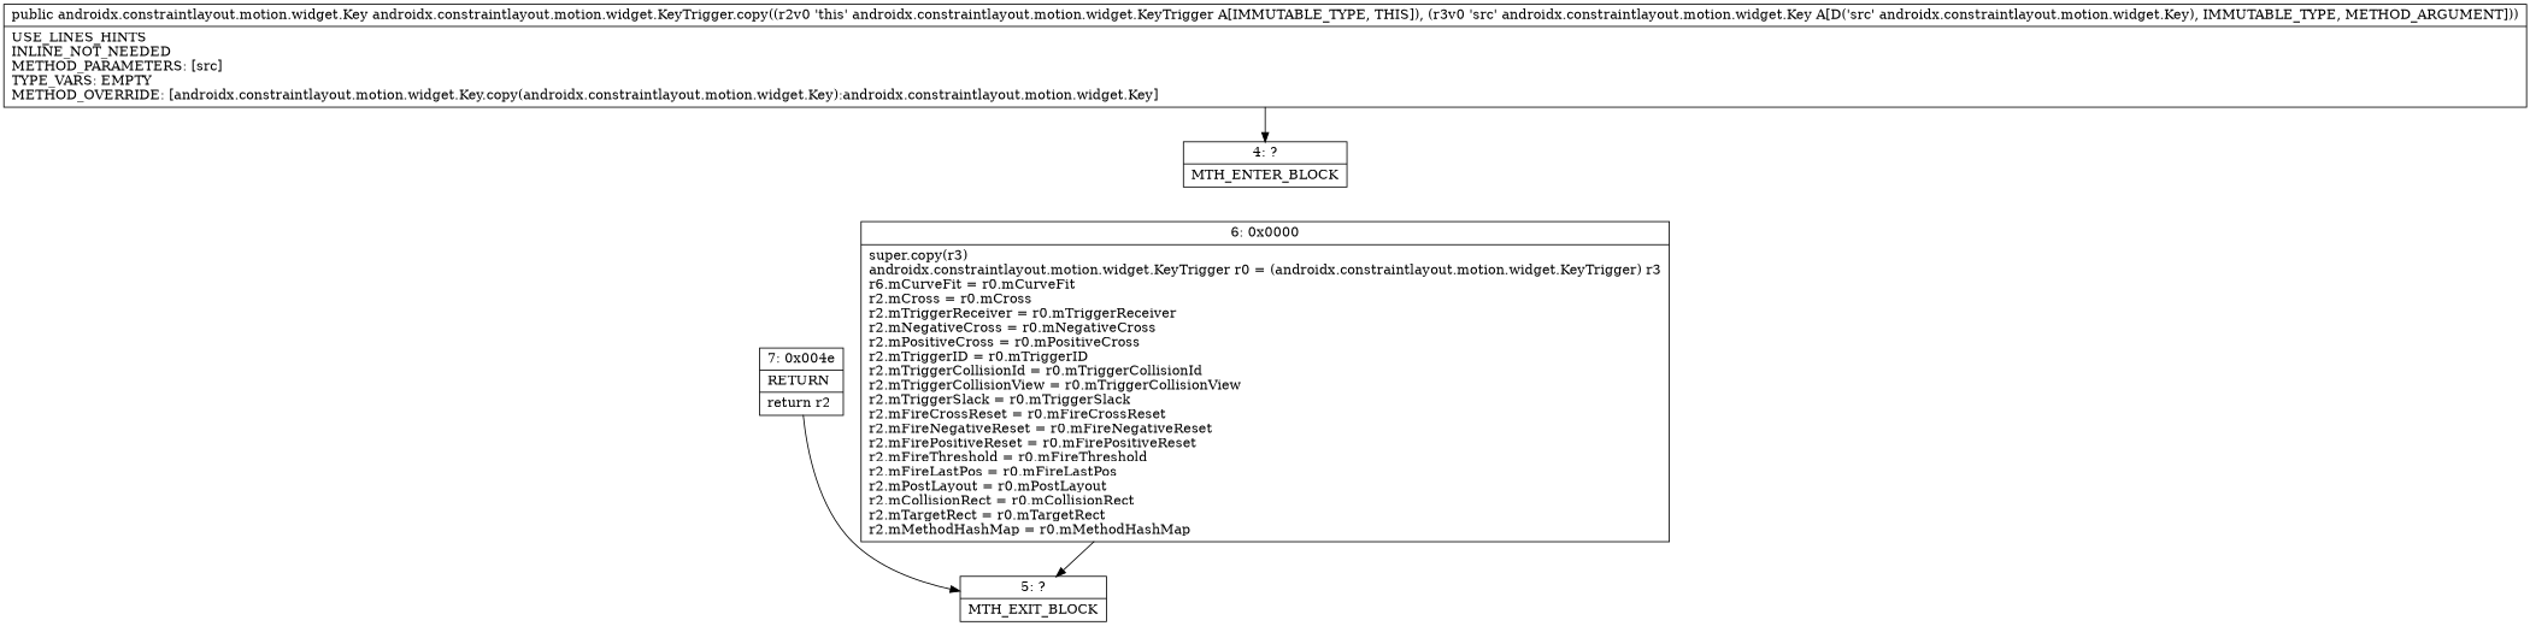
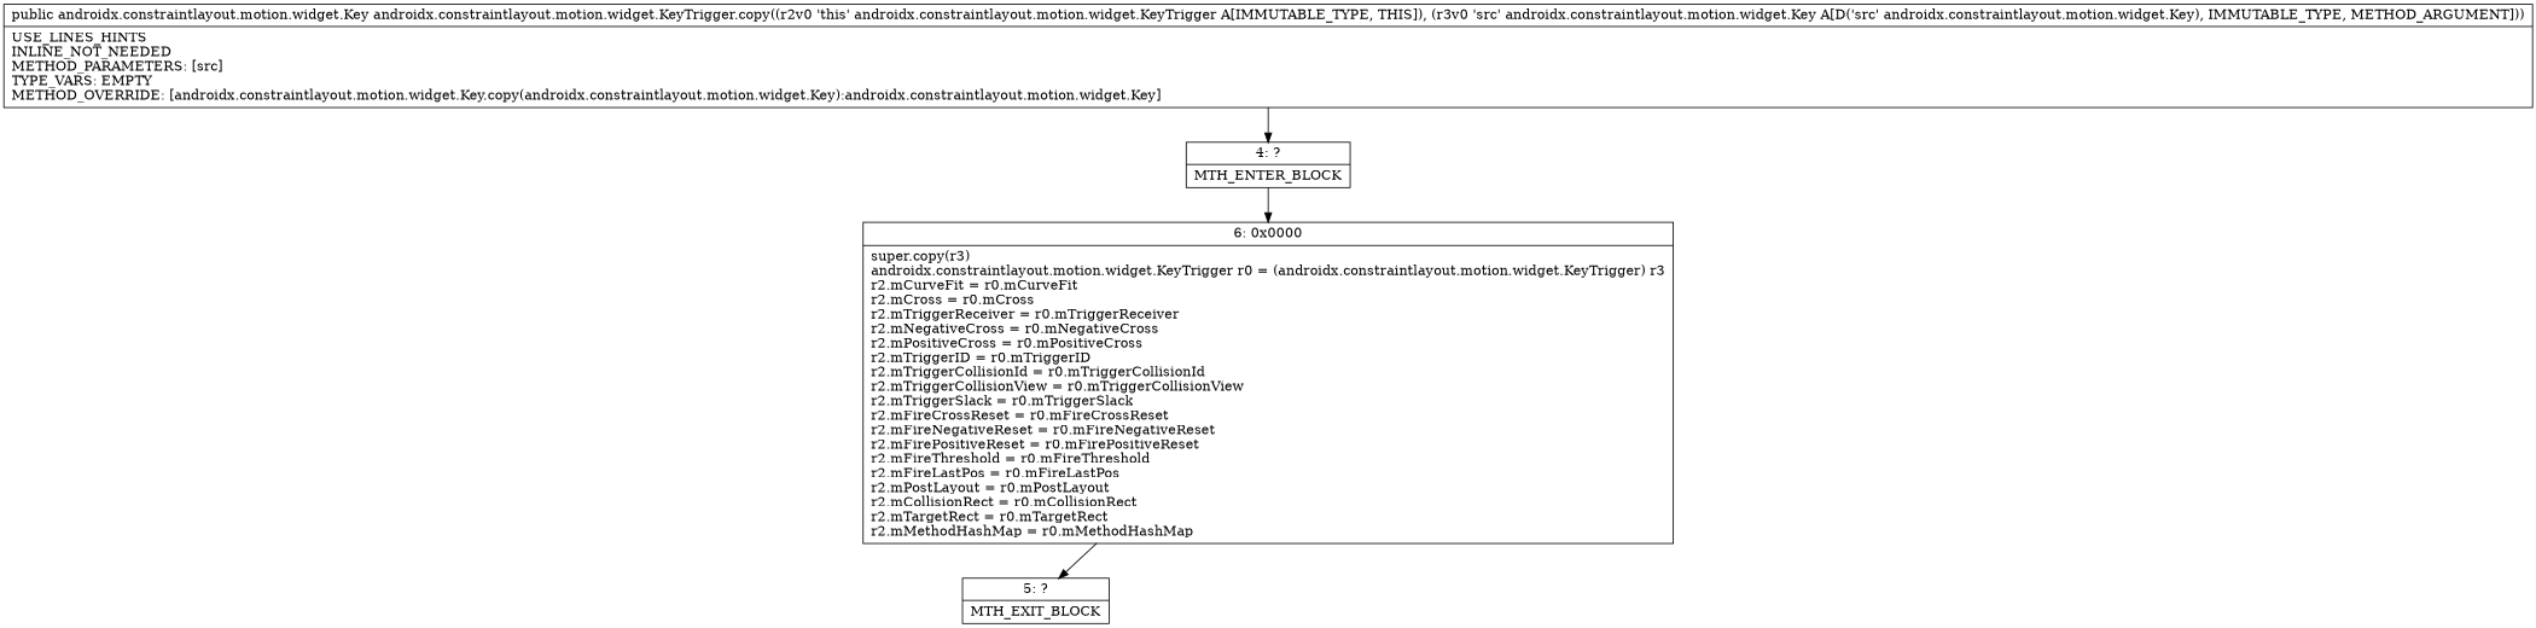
  digraph {
    node [shape=record]
    n1 [label="{4\:\ ?|MTH_ENTER_BLOCK\l}"]
-   n2 [label="{6\:\ 0x0000|super.copy(r3)\landroidx.constraintlayout.motion.widget.KeyTrigger r0 = (androidx.constraintlayout.motion.widget.KeyTrigger) r3\lr6.mCurveFit = r0.mCurveFit\lr2.mCross = r0.mCross\lr2.mTriggerReceiver = r0.mTriggerReceiver\lr2.mNegativeCross = r0.mNegativeCross\lr2.mPositiveCross = r0.mPositiveCross\lr2.mTriggerID = r0.mTriggerID\lr2.mTriggerCollisionId = r0.mTriggerCollisionId\lr2.mTriggerCollisionView = r0.mTriggerCollisionView\lr2.mTriggerSlack = r0.mTriggerSlack\lr2.mFireCrossReset = r0.mFireCrossReset\lr2.mFireNegativeReset = r0.mFireNegativeReset\lr2.mFirePositiveReset = r0.mFirePositiveReset\lr2.mFireThreshold = r0.mFireThreshold\lr2.mFireLastPos = r0.mFireLastPos\lr2.mPostLayout = r0.mPostLayout\lr2.mCollisionRect = r0.mCollisionRect\lr2.mTargetRect = r0.mTargetRect\lr2.mMethodHashMap = r0.mMethodHashMap\l}"]
+   n2 [label="{6\:\ 0x0000|super.copy(r3)\landroidx.constraintlayout.motion.widget.KeyTrigger r0 = (androidx.constraintlayout.motion.widget.KeyTrigger) r3\lr2.mCurveFit = r0.mCurveFit\lr2.mCross = r0.mCross\lr2.mTriggerReceiver = r0.mTriggerReceiver\lr2.mNegativeCross = r0.mNegativeCross\lr2.mPositiveCross = r0.mPositiveCross\lr2.mTriggerID = r0.mTriggerID\lr2.mTriggerCollisionId = r0.mTriggerCollisionId\lr2.mTriggerCollisionView = r0.mTriggerCollisionView\lr2.mTriggerSlack = r0.mTriggerSlack\lr2.mFireCrossReset = r0.mFireCrossReset\lr2.mFireNegativeReset = r0.mFireNegativeReset\lr2.mFirePositiveReset = r0.mFirePositiveReset\lr2.mFireThreshold = r0.mFireThreshold\lr2.mFireLastPos = r0.mFireLastPos\lr2.mPostLayout = r0.mPostLayout\lr2.mCollisionRect = r0.mCollisionRect\lr2.mTargetRect = r0.mTargetRect\lr2.mMethodHashMap = r0.mMethodHashMap\l}"]
    n3 [label="{5\:\ ?|MTH_EXIT_BLOCK\l}"]
-   n4 [label="{7\:\ 0x004e|RETURN\l|return r2\l}"]
    n5 [label="{public androidx.constraintlayout.motion.widget.Key androidx.constraintlayout.motion.widget.KeyTrigger.copy((r2v0 'this' androidx.constraintlayout.motion.widget.KeyTrigger A[IMMUTABLE_TYPE, THIS]), (r3v0 'src' androidx.constraintlayout.motion.widget.Key A[D('src' androidx.constraintlayout.motion.widget.Key), IMMUTABLE_TYPE, METHOD_ARGUMENT]))  | USE_LINES_HINTS\lINLINE_NOT_NEEDED\lMETHOD_PARAMETERS: [src]\lTYPE_VARS: EMPTY\lMETHOD_OVERRIDE: [androidx.constraintlayout.motion.widget.Key.copy(androidx.constraintlayout.motion.widget.Key):androidx.constraintlayout.motion.widget.Key]\l}"]
+   n1 -> n2
    n2 -> n3
-   n4 -> n3
    n5 -> n1
  }
